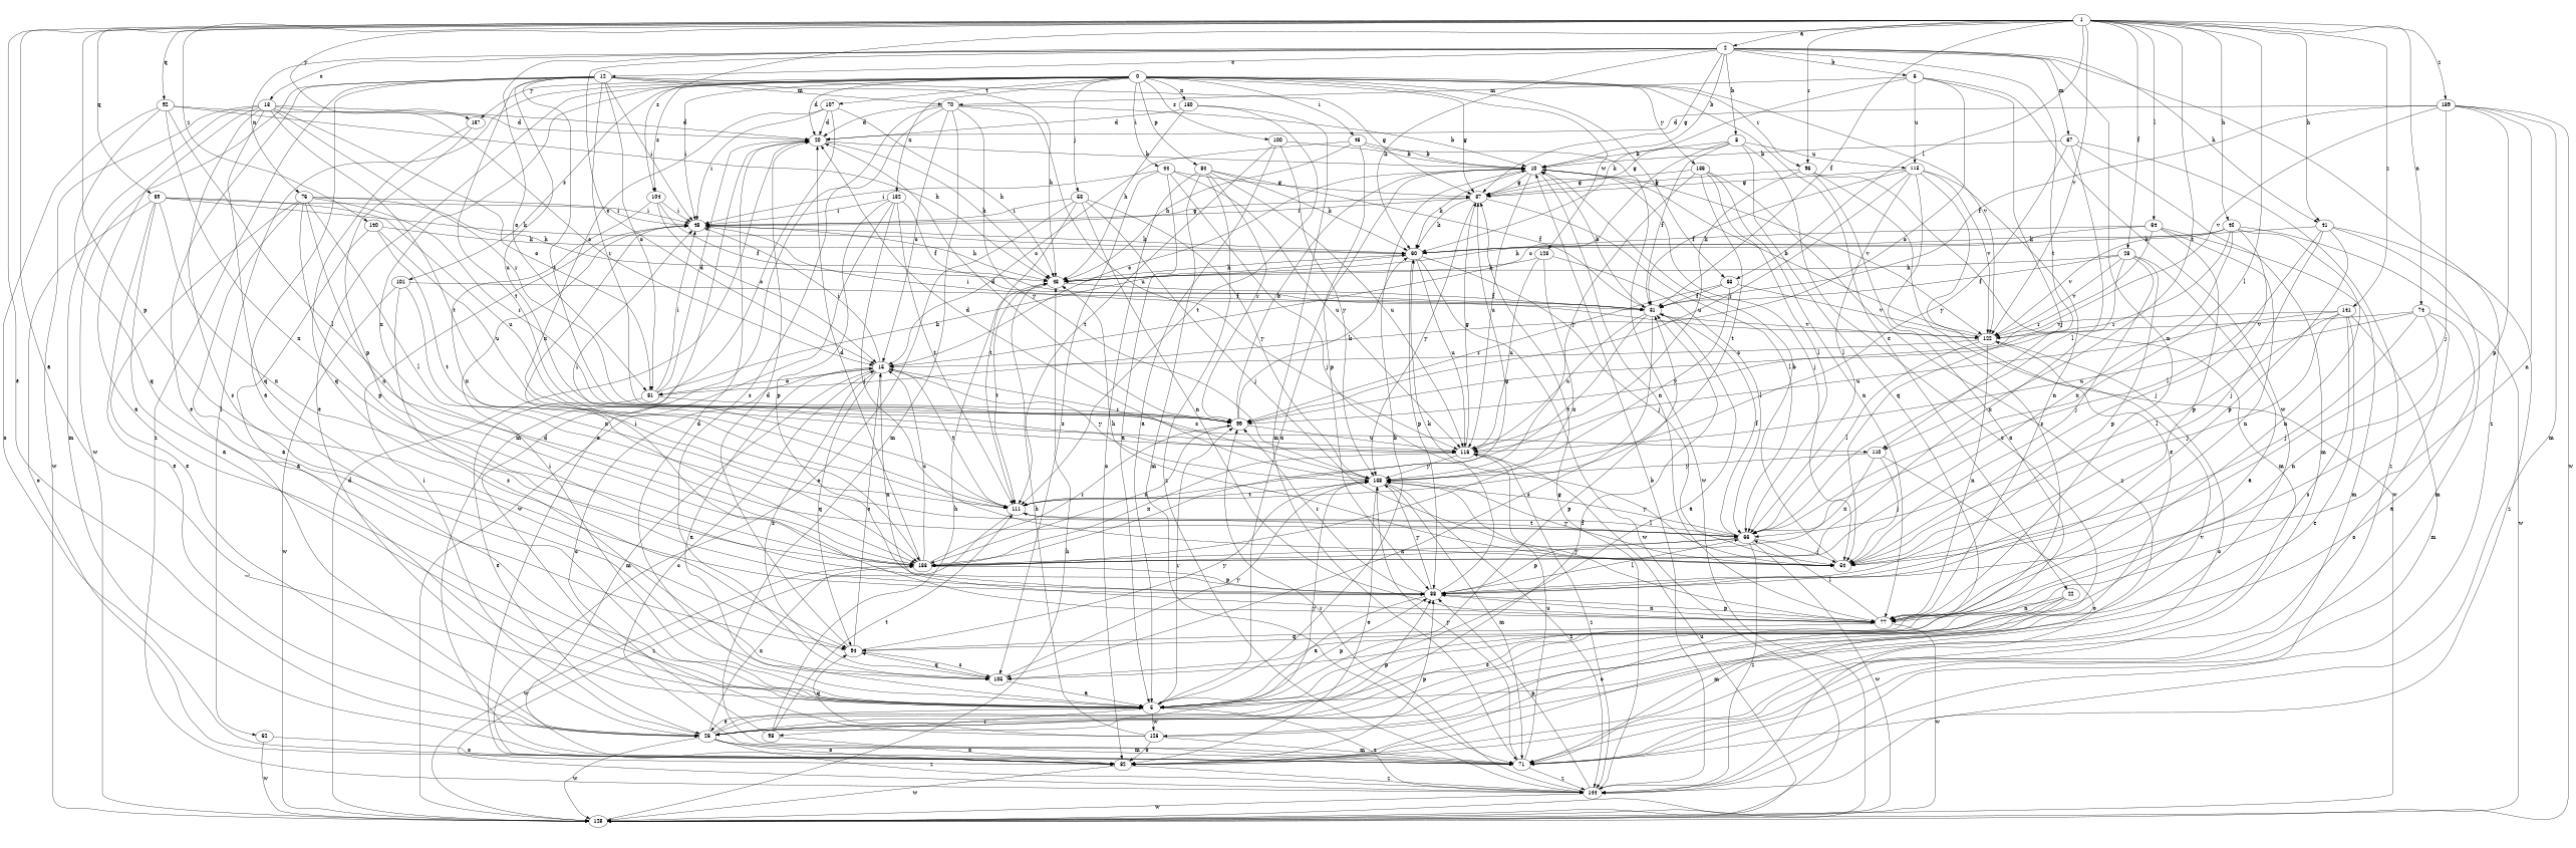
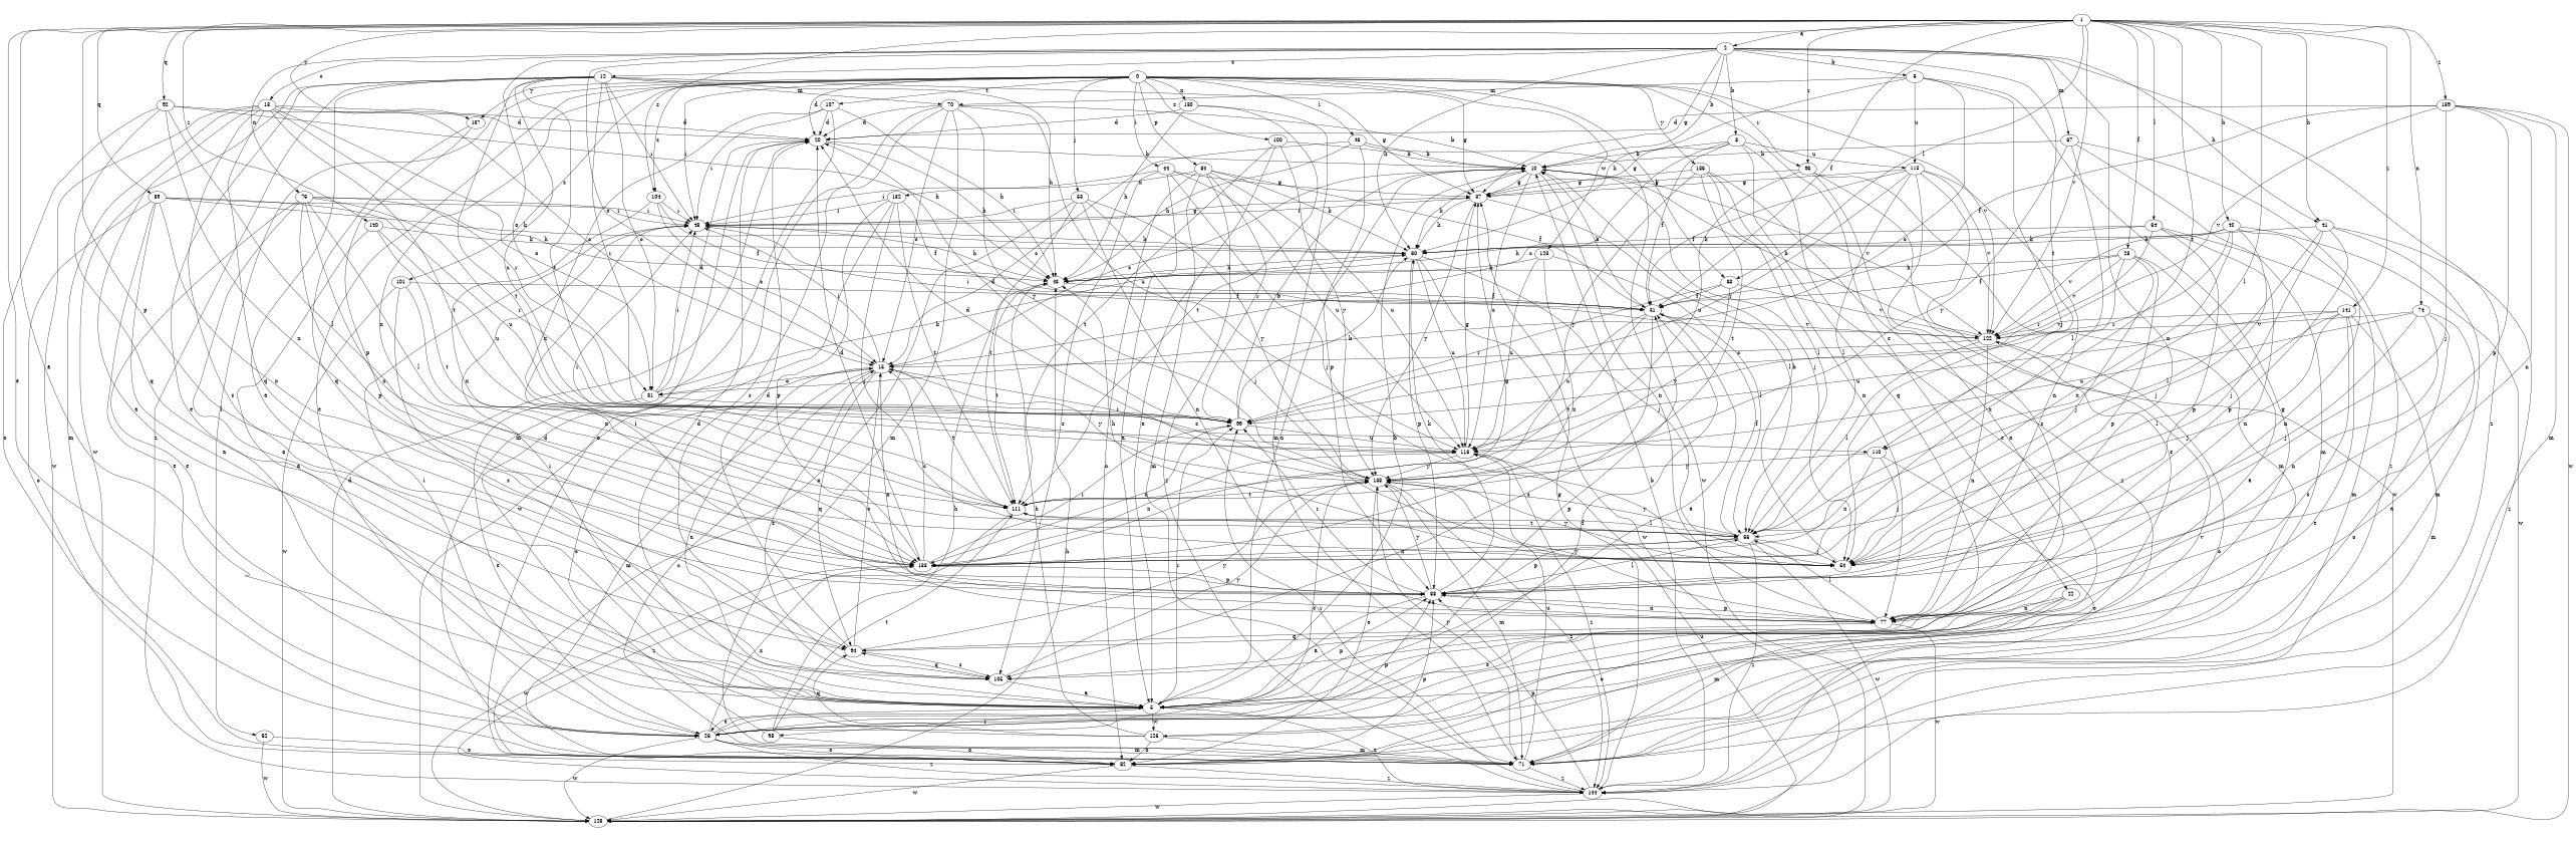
  strict digraph {
    0
    20
    22
    26
    37
    44
    46
    48
    53
    62
    63
    84
    96
    100
    101
    104
    107
    122
    123
    130
    132
    133
    136
    137
    10
    43
    77
    71
    82
    31
    88
    144
    128
    138
    66
    60
    5
    54
    116
    105
    15
    111
    99
    94
    1
    2
    28
    40
    41
    64
    74
    89
    92
    110
    139
    140
    141
    6
    8
    12
    13
    67
    76
    81
    98
    126
    70
    115
    0 -> 20 [label=d]
    0 -> 22 [label=e]
    0 -> 26 [label=e]
    0 -> 37 [label=g]
    0 -> 44 [label=i]
    0 -> 46 [label=i]
    0 -> 48 [label=i]
    0 -> 53 [label=j]
    0 -> 62 [label=l]
    0 -> 63 [label=l]
    0 -> 84 [label=p]
    0 -> 96 [label=r]
    0 -> 100 [label=s]
    0 -> 101 [label=s]
    0 -> 104 [label=s]
    0 -> 107 [label=t]
    0 -> 122 [label=v]
    0 -> 123 [label=w]
    0 -> 130 [label=x]
-   0 -> 132 [label=x]
+   84 -> 132 [label=x]
    0 -> 133 [label=x]
    0 -> 136 [label=y]
    0 -> 137 [label=y]
    20 -> 10 [label=b]
    20 -> 43 [label=h]
    22 -> 26 [label=e]
    22 -> 77 [label=n]
    22 -> 71 [label=m]
    22 -> 82 [label=o]
    26 -> 48 [label=i]
    26 -> 133 [label=x]
    26 -> 71 [label=m]
    26 -> 82 [label=o]
    26 -> 31 [label=f]
    26 -> 88 [label=p]
    26 -> 144 [label=z]
    26 -> 128 [label=w]
-   26 -> 138 [label=y]
+   26 -> 138 [label=c]
    37 -> 48 [label=i]
    37 -> 138 [label=y]
    37 -> 66 [label=l]
    37 -> 60 [label=k]
    44 -> 37 [label=g]
    44 -> 48 [label=i]
    44 -> 5 [label=a]
    44 -> 54 [label=j]
    44 -> 116 [label=u]
    44 -> 105 [label=s]
    46 -> 10 [label=b]
    46 -> 43 [label=h]
    46 -> 88 [label=p]
    46 -> 128 [label=w]
    46 -> 15 [label=c]
    48 -> 37 [label=g]
    48 -> 43 [label=h]
    48 -> 60 [label=k]
    53 -> 48 [label=i]
    53 -> 77 [label=n]
    53 -> 82 [label=o]
    53 -> 138 [label=y]
    53 -> 54 [label=j]
    53 -> 111 [label=t]
    62 -> 82 [label=o]
    62 -> 128 [label=w]
    63 -> 122 [label=v]
    63 -> 31 [label=f]
    63 -> 138 [label=y]
    63 -> 99 [label=r]
    84 -> 71 [label=m]
    84 -> 82 [label=o]
    84 -> 31 [label=f]
    84 -> 144 [label=z]
    84 -> 60 [label=k]
    84 -> 116 [label=u]
    84 -> 99 [label=r]
    96 -> 37 [label=g]
    96 -> 71 [label=m]
    96 -> 128 [label=w]
    96 -> 5 [label=a]
    96 -> 116 [label=u]
    100 -> 10 [label=b]
    100 -> 138 [label=y]
    100 -> 5 [label=a]
    100 -> 111 [label=t]
    101 -> 133 [label=x]
    101 -> 31 [label=f]
    101 -> 128 [label=w]
    101 -> 105 [label=s]
    104 -> 48 [label=i]
    104 -> 133 [label=x]
    104 -> 31 [label=f]
    104 -> 15 [label=c]
    107 -> 20 [label=d]
    107 -> 48 [label=i]
    107 -> 133 [label=x]
    107 -> 43 [label=h]
    107 -> 71 [label=m]
    122 -> 48 [label=i]
    122 -> 10 [label=b]
    122 -> 77 [label=n]
    122 -> 82 [label=o]
    122 -> 66 [label=l]
    122 -> 15 [label=c]
    123 -> 133 [label=x]
    123 -> 43 [label=h]
    123 -> 66 [label=l]
    123 -> 116 [label=u]
    130 -> 20 [label=d]
    130 -> 43 [label=h]
    130 -> 71 [label=m]
    130 -> 111 [label=t]
    132 -> 48 [label=i]
    132 -> 31 [label=f]
    132 -> 88 [label=p]
    132 -> 128 [label=w]
    132 -> 54 [label=j]
    132 -> 111 [label=t]
    133 -> 20 [label=d]
    133 -> 37 [label=g]
    133 -> 88 [label=p]
    133 -> 128 [label=w]
    133 -> 15 [label=c]
    133 -> 99 [label=r]
    136 -> 37 [label=g]
    136 -> 77 [label=n]
    136 -> 144 [label=z]
    136 -> 138 [label=y]
    136 -> 66 [label=l]
    136 -> 111 [label=t]
    137 -> 88 [label=p]
    137 -> 94 [label=q]
    10 -> 37 [label=g]
    10 -> 122 [label=v]
    10 -> 77 [label=n]
    10 -> 60 [label=k]
    10 -> 5 [label=a]
    10 -> 54 [label=j]
    10 -> 116 [label=u]
    10 -> 15 [label=c]
    43 -> 31 [label=f]
    43 -> 111 [label=t]
    77 -> 48 [label=i]
    77 -> 88 [label=p]
    77 -> 128 [label=w]
    77 -> 138 [label=y]
    77 -> 66 [label=l]
    77 -> 94 [label=q]
    71 -> 144 [label=z]
    71 -> 138 [label=y]
    71 -> 116 [label=u]
    71 -> 15 [label=c]
    82 -> 88 [label=p]
    82 -> 144 [label=z]
    82 -> 128 [label=w]
    31 -> 122 [label=v]
    31 -> 10 [label=b]
    31 -> 5 [label=a]
    31 -> 116 [label=u]
    31 -> 105 [label=s]
    31 -> 111 [label=t]
    88 -> 77 [label=n]
    88 -> 138 [label=y]
    88 -> 66 [label=l]
    88 -> 60 [label=k]
    88 -> 5 [label=a]
    88 -> 99 [label=r]
    144 -> 37 [label=g]
    144 -> 10 [label=b]
    144 -> 88 [label=p]
    144 -> 128 [label=w]
    144 -> 99 [label=r]
    128 -> 20 [label=d]
    128 -> 43 [label=h]
    128 -> 116 [label=u]
    138 -> 20 [label=d]
    138 -> 71 [label=m]
    138 -> 82 [label=o]
    138 -> 144 [label=z]
    138 -> 15 [label=c]
    138 -> 111 [label=t]
    66 -> 133 [label=x]
    66 -> 31 [label=f]
    66 -> 88 [label=p]
    66 -> 144 [label=z]
    66 -> 128 [label=w]
    66 -> 138 [label=y]
    66 -> 54 [label=j]
    66 -> 111 [label=t]
    60 -> 43 [label=h]
    60 -> 88 [label=p]
    60 -> 128 [label=w]
    60 -> 54 [label=j]
    60 -> 116 [label=u]
    5 -> 20 [label=d]
    5 -> 26 [label=e]
    5 -> 48 [label=i]
    5 -> 10 [label=b]
    5 -> 31 [label=p]
    5 -> 88 [label=p]
    5 -> 144 [label=z]
    5 -> 99 [label=r]
    5 -> 98 [label=r]
    5 -> 126 [label=w]
    54 -> 10 [label=b]
    54 -> 43 [label=h]
    54 -> 138 [label=y]
    116 -> 37 [label=g]
    116 -> 133 [label=x]
    116 -> 144 [label=z]
    116 -> 138 [label=y]
    105 -> 138 [label=y]
    105 -> 5 [label=a]
    105 -> 94 [label=q]
    15 -> 48 [label=i]
    15 -> 77 [label=n]
    15 -> 71 [label=m]
    15 -> 138 [label=y]
    15 -> 5 [label=a]
    15 -> 105 [label=s]
    15 -> 111 [label=t]
    15 -> 94 [label=q]
    15 -> 81 [label=o]
    111 -> 48 [label=i]
    111 -> 144 [label=z]
    111 -> 66 [label=l]
    99 -> 20 [label=d]
    99 -> 133 [label=x]
    99 -> 10 [label=b]
    99 -> 60 [label=k]
    99 -> 116 [label=u]
    94 -> 20 [label=d]
    94 -> 138 [label=y]
    94 -> 105 [label=s]
    94 -> 15 [label=c]
    1 -> 26 [label=e]
    1 -> 63 [label=l]
    1 -> 96 [label=r]
    1 -> 104 [label=s]
    1 -> 122 [label=v]
    1 -> 137 [label=y]
    1 -> 31 [label=f]
    1 -> 88 [label=p]
    1 -> 66 [label=l]
    1 -> 5 [label=a]
    1 -> 2 [label=a]
    1 -> 28 [label=f]
    1 -> 40 [label=h]
    1 -> 41 [label=h]
    1 -> 64 [label=l]
    1 -> 74 [label=n]
    1 -> 89 [label=q]
    1 -> 92 [label=q]
    1 -> 110 [label=t]
    1 -> 139 [label=z]
    1 -> 140 [label=z]
    1 -> 141 [label=z]
    2 -> 37 [label=g]
    2 -> 10 [label=b]
    2 -> 77 [label=n]
    2 -> 144 [label=z]
    2 -> 60 [label=k]
    2 -> 15 [label=c]
    2 -> 41 [label=h]
    2 -> 110 [label=t]
    2 -> 6 [label=b]
    2 -> 8 [label=b]
    2 -> 12 [label=c]
    2 -> 13 [label=c]
    2 -> 67 [label=m]
    2 -> 76 [label=n]
    2 -> 81 [label=o]
    28 -> 122 [label=v]
    28 -> 133 [label=x]
    28 -> 43 [label=h]
    28 -> 31 [label=f]
    28 -> 88 [label=p]
    28 -> 5 [label=a]
    28 -> 54 [label=j]
    40 -> 122 [label=v]
    40 -> 133 [label=x]
    40 -> 77 [label=n]
    40 -> 128 [label=w]
    40 -> 60 [label=k]
    40 -> 54 [label=j]
    40 -> 99 [label=r]
    41 -> 71 [label=m]
    41 -> 88 [label=p]
    41 -> 144 [label=z]
    41 -> 66 [label=l]
    41 -> 60 [label=k]
    41 -> 54 [label=j]
    64 -> 43 [label=h]
    64 -> 77 [label=n]
    64 -> 71 [label=m]
    64 -> 88 [label=p]
    64 -> 60 [label=k]
    64 -> 99 [label=r]
    74 -> 122 [label=v]
    74 -> 77 [label=n]
    74 -> 82 [label=o]
    74 -> 5 [label=a]
    74 -> 54 [label=j]
    74 -> 116 [label=u]
    89 -> 26 [label=e]
    89 -> 48 [label=i]
    89 -> 133 [label=x]
    89 -> 82 [label=o]
    89 -> 60 [label=k]
    89 -> 5 [label=a]
    89 -> 116 [label=u]
    92 -> 20 [label=d]
    92 -> 133 [label=x]
    92 -> 43 [label=h]
    92 -> 82 [label=o]
    92 -> 66 [label=l]
    92 -> 94 [label=q]
    110 -> 133 [label=x]
    110 -> 82 [label=o]
    110 -> 138 [label=y]
    110 -> 54 [label=j]
    139 -> 20 [label=d]
    139 -> 122 [label=v]
    139 -> 77 [label=n]
    139 -> 71 [label=m]
    139 -> 31 [label=f]
    139 -> 88 [label=p]
    139 -> 128 [label=w]
    139 -> 54 [label=j]
    140 -> 60 [label=k]
    140 -> 5 [label=a]
    140 -> 116 [label=u]
    140 -> 111 [label=t]
    141 -> 26 [label=e]
    141 -> 122 [label=v]
    141 -> 71 [label=m]
    141 -> 66 [label=l]
    141 -> 54 [label=j]
    141 -> 116 [label=u]
    141 -> 105 [label=s]
    6 -> 60 [label=k]
    6 -> 54 [label=j]
    6 -> 81 [label=o]
-   6 -> 126 [label=w]
+   6 -> 126 [label=g]
    6 -> 70 [label=m]
    6 -> 115 [label=u]
    8 -> 26 [label=e]
    8 -> 37 [label=g]
    8 -> 10 [label=b]
    8 -> 31 [label=f]
    8 -> 15 [label=c]
    8 -> 94 [label=q]
    8 -> 115 [label=u]
    12 -> 26 [label=e]
    12 -> 37 [label=g]
    12 -> 48 [label=i]
    12 -> 43 [label=h]
    12 -> 144 [label=z]
    12 -> 128 [label=w]
    12 -> 5 [label=a]
    12 -> 116 [label=u]
    12 -> 111 [label=t]
    12 -> 99 [label=r]
    12 -> 110 [label=t]
    12 -> 81 [label=o]
    12 -> 70 [label=m]
    13 -> 20 [label=d]
    13 -> 71 [label=m]
    13 -> 128 [label=w]
    13 -> 5 [label=a]
    13 -> 105 [label=s]
    13 -> 15 [label=c]
    13 -> 111 [label=t]
    13 -> 99 [label=r]
    13 -> 94 [label=q]
    13 -> 81 [label=o]
    67 -> 10 [label=b]
    67 -> 71 [label=m]
    67 -> 144 [label=z]
    67 -> 138 [label=y]
    67 -> 66 [label=l]
    76 -> 26 [label=e]
    76 -> 48 [label=i]
    76 -> 133 [label=x]
    76 -> 43 [label=h]
    76 -> 88 [label=p]
    76 -> 66 [label=l]
    76 -> 5 [label=a]
    76 -> 99 [label=r]
    81 -> 20 [label=d]
    81 -> 26 [label=e]
    81 -> 48 [label=i]
    81 -> 60 [label=k]
    81 -> 99 [label=r]
    98 -> 43 [label=h]
    98 -> 82 [label=o]
    98 -> 15 [label=c]
    98 -> 111 [label=t]
    126 -> 20 [label=d]
    126 -> 122 [label=v]
    126 -> 43 [label=h]
    126 -> 71 [label=m]
    126 -> 82 [label=o]
    126 -> 94 [label=q]
    70 -> 20 [label=d]
    70 -> 10 [label=b]
    70 -> 71 [label=m]
    70 -> 82 [label=o]
    70 -> 138 [label=y]
    70 -> 116 [label=u]
    70 -> 105 [label=s]
    70 -> 15 [label=c]
    115 -> 26 [label=e]
    115 -> 37 [label=g]
    115 -> 122 [label=v]
    115 -> 77 [label=n]
    115 -> 31 [label=f]
    115 -> 66 [label=l]
    115 -> 105 [label=s]
    115 -> 99 [label=r]
  }
